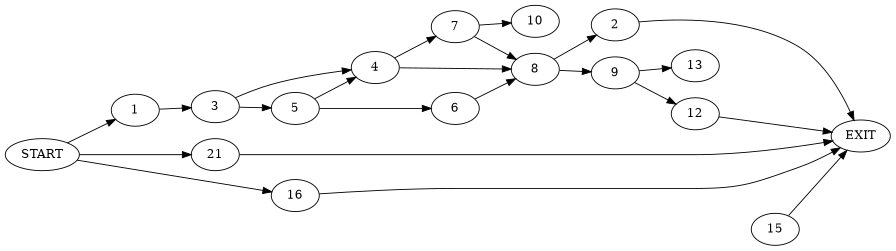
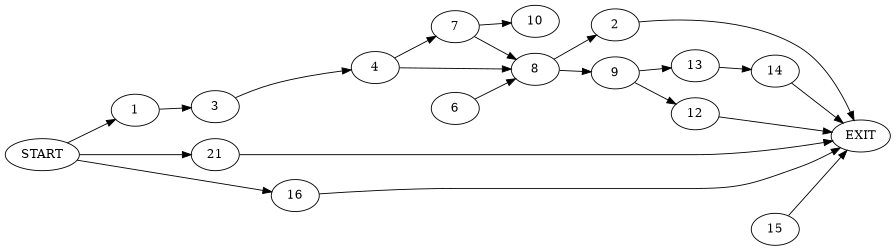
  digraph {
    rankdir=LR
    n1 [label=START]
    1
    n3 [label=21]
    16
    3
    n6 [label=EXIT]
    2
    4
-   5
    7
    8
    6
    10
    9
    12
    13
+   14
    15
    n1 -> 1
    n1 -> n3
    n1 -> 16
    1 -> 3
    n3 -> n6
    16 -> n6
    3 -> 4
-   3 -> 5
    2 -> n6
    4 -> 7
    4 -> 8
-   5 -> 4
-   5 -> 6
    7 -> 8
    7 -> 10
    8 -> 2
    8 -> 9
    6 -> 8
    9 -> 12
    9 -> 13
    12 -> n6
+   13 -> 14
+   14 -> n6
    15 -> n6
  }
